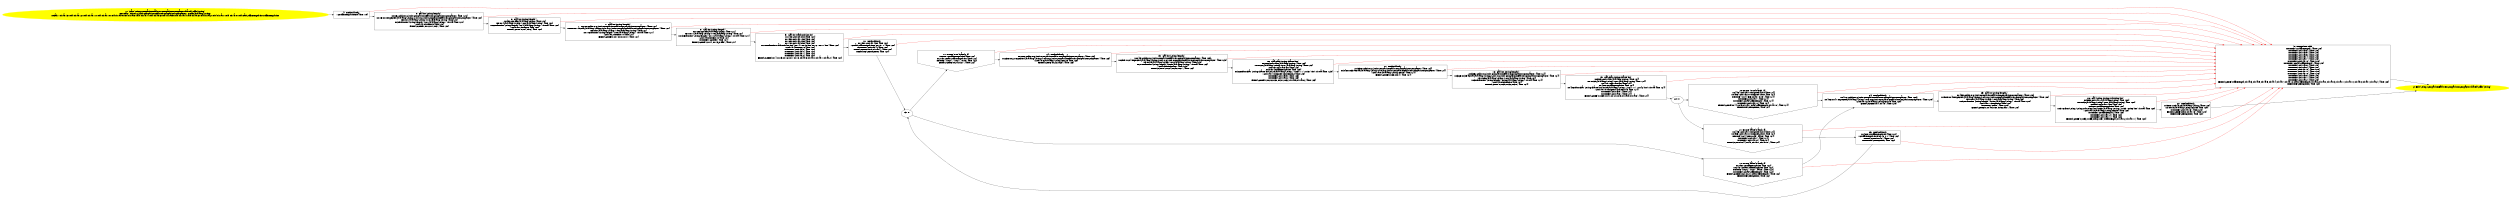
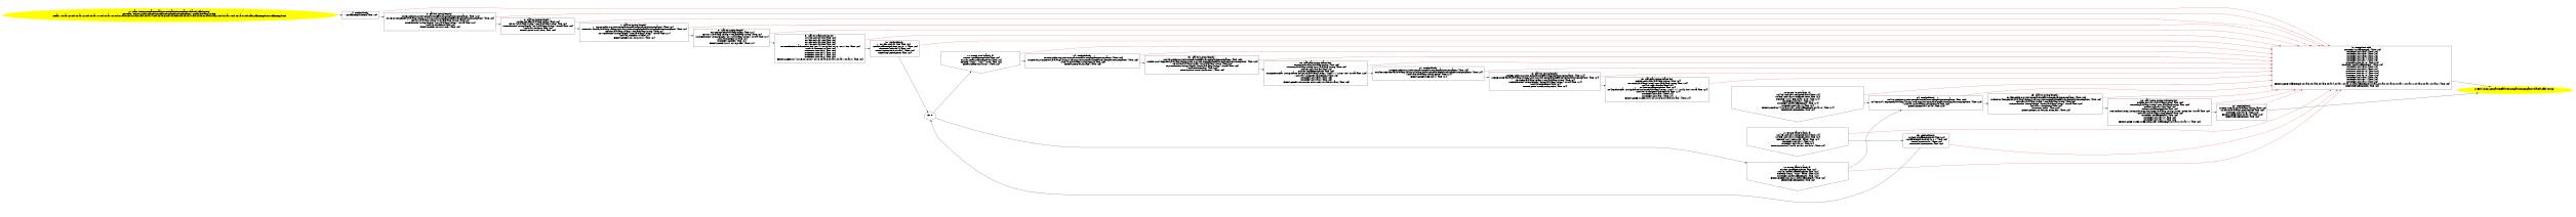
  digraph {
    rankdir=LR
    node [shape=box]
    n1 [color=yellow label="1: Start String ComparisonFailure$ComparisonCompactor.sharedSuffix(String)\nFormals:  this:org.junit.ComparisonFailure$ComparisonCompactor* prefix:java.lang.String*\nLocals:  $irvar13:void $irvar12:void $irvar11:void $irvar10:void $irvar9:void $irvar8:void $irvar7:void $irvar6:void $irvar5:void $irvar4:void $irvar3:void $irvar2:void $irvar1:void $irvar0:void maxSuffixLength:int suffixLength:int \n  " style=filled shape=""]
    n2 [label="4:  method_body \n   *&suffixLength:int=0 [line 119]\n "]
    n3 [label="3:  exceptions sink \n   NULLIFY(&suffixLength); [line 128]\n  NULLIFY(&$irvar3); [line 128]\n  NULLIFY(&$irvar9); [line 128]\n  NULLIFY(&$irvar5); [line 128]\n  NULLIFY(&$irvar4); [line 128]\n  NULLIFY(&$irvar7); [line 128]\n  NULLIFY(&$irvar12); [line 128]\n  NULLIFY(&maxSuffixLength); [line 128]\n  NULLIFY(&$irvar6); [line 128]\n  NULLIFY(&$irvar0); [line 128]\n  NULLIFY(&$irvar13); [line 128]\n  NULLIFY(&$irvar11); [line 128]\n  NULLIFY(&$irvar10); [line 128]\n  NULLIFY(&$irvar8); [line 128]\n  NULLIFY(&$irvar1); [line 128]\n  NULLIFY(&$irvar2); [line 128]\n  EXIT_SCOPE(suffixLength,$irvar3,$irvar9,$irvar5,$irvar4,$irvar7,$irvar12,maxSuffixLength,$irvar6,$irvar0,$irvar13,$irvar11,$irvar10,$irvar8,$irvar1,$irvar2); [line 128]\n  APPLY_ABSTRACTION; [line 128]\n "]
    n4 [label="5:  Call int String.length() \n   n$0=*&this:org.junit.ComparisonFailure$ComparisonCompactor* [line 120]\n  n$1=*n$0.expected:java.lang.String*(root org.junit.ComparisonFailure$ComparisonCompactor) [line 120]\n  _=*n$1:java.lang.String*(root java.lang.String) [line 120]\n  n$3=_fun_int String.length()(n$1:java.lang.String*) virtual [line 120]\n  *&$irvar0:int=n$3 [line 120]\n  EXIT_SCOPE(_,n$0,n$1,n$3); [line 120]\n "]
    n5 [color=yellow label="2: Exit String ComparisonFailure$ComparisonCompactor.sharedSuffix(String) \n  " style=filled shape=""]
    n6 [label="6:  Call int String.length() \n   n$4=*&prefix:java.lang.String* [line 120]\n  _=*n$4:java.lang.String*(root java.lang.String) [line 120]\n  n$6=_fun_int String.length()(n$4:java.lang.String*) virtual [line 120]\n  *&$irvar1:int=n$6 [line 120]\n  EXIT_SCOPE(_,n$4,n$6); [line 120]\n "]
    n7 [label="7:  Call int String.length() \n   n$7=*&this:org.junit.ComparisonFailure$ComparisonCompactor* [line 121]\n  n$8=*n$7.actual:java.lang.String*(root org.junit.ComparisonFailure$ComparisonCompactor) [line 121]\n  _=*n$8:java.lang.String*(root java.lang.String) [line 121]\n  n$10=_fun_int String.length()(n$8:java.lang.String*) virtual [line 121]\n  *&$irvar2:int=n$10 [line 121]\n  EXIT_SCOPE(_,n$7,n$8,n$10); [line 121]\n "]
    n8 [label="8:  Call int String.length() \n   n$11=*&prefix:java.lang.String* [line 121]\n  _=*n$11:java.lang.String*(root java.lang.String) [line 121]\n  n$13=_fun_int String.length()(n$11:java.lang.String*) virtual [line 121]\n  *&$irvar3:int=n$13 [line 121]\n  NULLIFY(&prefix); [line 121]\n  EXIT_SCOPE(_,n$11,n$13,prefix); [line 121]\n "]
    n9 [label="9:  Call int Math.min(int,int) \n   n$14=*&$irvar0:int [line 120]\n  n$15=*&$irvar1:int [line 120]\n  n$16=*&$irvar2:int [line 120]\n  n$17=*&$irvar3:int [line 120]\n  n$18=_fun_int Math.min(int,int)((n$14 - n$15):int,(n$16 - n$17):int) [line 120]\n  *&$irvar4:int=n$18 [line 120]\n  NULLIFY(&$irvar3); [line 120]\n  NULLIFY(&$irvar0); [line 120]\n  NULLIFY(&$irvar1); [line 120]\n  NULLIFY(&$irvar2); [line 120]\n  EXIT_SCOPE(n$14,n$15,n$16,n$17,n$18,$irvar3,$irvar0,$irvar1,$irvar2); [line 120]\n "]
    n10 [label="10:  method_body \n   n$19=*&$irvar4:int [line 120]\n  *&maxSuffixLength:int=(n$19 - 1) [line 120]\n  NULLIFY(&$irvar4); [line 120]\n  EXIT_SCOPE(n$19,$irvar4); [line 120]\n  APPLY_ABSTRACTION; [line 120]\n "]
    n11 [label="13: + \n  " shape=""]
    n12 [label="11: Prune (true branch, if) \n   n$20=*&suffixLength:int [line 122]\n  n$21=*&maxSuffixLength:int [line 122]\n  PRUNE(!(n$20 > n$21), true); [line 122]\n  EXIT_SCOPE(n$20,n$21); [line 122]\n " shape=invhouse]
    n13 [label="12: Prune (false branch, if) \n   n$20=*&suffixLength:int [line 122]\n  n$21=*&maxSuffixLength:int [line 122]\n  PRUNE((n$20 > n$21), false); [line 122]\n  NULLIFY(&maxSuffixLength); [line 122]\n  EXIT_SCOPE(n$20,n$21,maxSuffixLength); [line 122]\n  APPLY_ABSTRACTION; [line 122]\n " shape=invhouse]
    n14 [label="14:  method_body \n   n$22=*&this:org.junit.ComparisonFailure$ComparisonCompactor* [line 123]\n  n$23=*n$22.expected:java.lang.String*(root org.junit.ComparisonFailure$ComparisonCompactor) [line 123]\n  *&$irvar6:java.lang.String*=n$23 [line 123]\n  EXIT_SCOPE(n$22,n$23); [line 123]\n "]
    n15 [label="15:  Call int String.length() \n   n$24=*&this:org.junit.ComparisonFailure$ComparisonCompactor* [line 123]\n  n$25=*n$24.expected:java.lang.String*(root org.junit.ComparisonFailure$ComparisonCompactor) [line 123]\n  _=*n$25:java.lang.String*(root java.lang.String) [line 123]\n  n$27=_fun_int String.length()(n$25:java.lang.String*) virtual [line 123]\n  *&$irvar5:int=n$27 [line 123]\n  EXIT_SCOPE(_,n$24,n$25,n$27); [line 123]\n "]
    n16 [label="24:  method_body \n   n$47=*&this:org.junit.ComparisonFailure$ComparisonCompactor* [line 128]\n  n$48=*n$47.expected:java.lang.String*(root org.junit.ComparisonFailure$ComparisonCompactor) [line 128]\n  *&$irvar12:java.lang.String*=n$48 [line 128]\n  EXIT_SCOPE(n$47,n$48); [line 128]\n "]
    n17 [label="25:  Call int String.length() \n   n$49=*&this:org.junit.ComparisonFailure$ComparisonCompactor* [line 128]\n  n$50=*n$49.expected:java.lang.String*(root org.junit.ComparisonFailure$ComparisonCompactor) [line 128]\n  _=*n$50:java.lang.String*(root java.lang.String) [line 128]\n  n$52=_fun_int String.length()(n$50:java.lang.String*) virtual [line 128]\n  *&$irvar11:int=n$52 [line 128]\n  NULLIFY(&this); [line 128]\n  EXIT_SCOPE(_,n$49,n$50,n$52,this); [line 128]\n "]
    n18 [label="16:  Call char String.charAt(int) \n   n$28=*&$irvar6:java.lang.String* [line 123]\n  _=*n$28:java.lang.String*(root java.lang.String) [line 123]\n  n$30=*&$irvar5:int [line 123]\n  n$31=*&suffixLength:int [line 123]\n  n$32=_fun_char String.charAt(int)(n$28:java.lang.String*,((n$30 - 1) - n$31):int) virtual [line 123]\n  *&$irvar7:unsigned short=n$32 [line 123]\n  NULLIFY(&$irvar5); [line 123]\n  NULLIFY(&$irvar6); [line 123]\n  EXIT_SCOPE(_,n$28,n$30,n$31,n$32,$irvar5,$irvar6); [line 123]\n "]
    n19 [label="17:  method_body \n   n$33=*&this:org.junit.ComparisonFailure$ComparisonCompactor* [line 124]\n  n$34=*n$33.actual:java.lang.String*(root org.junit.ComparisonFailure$ComparisonCompactor) [line 124]\n  *&$irvar9:java.lang.String*=n$34 [line 124]\n  EXIT_SCOPE(n$33,n$34); [line 124]\n "]
    n20 [label="18:  Call int String.length() \n   n$35=*&this:org.junit.ComparisonFailure$ComparisonCompactor* [line 124]\n  n$36=*n$35.actual:java.lang.String*(root org.junit.ComparisonFailure$ComparisonCompactor) [line 124]\n  _=*n$36:java.lang.String*(root java.lang.String) [line 124]\n  n$38=_fun_int String.length()(n$36:java.lang.String*) virtual [line 124]\n  *&$irvar8:int=n$38 [line 124]\n  EXIT_SCOPE(_,n$35,n$36,n$38); [line 124]\n "]
    n21 [label="19:  Call char String.charAt(int) \n   n$39=*&$irvar9:java.lang.String* [line 124]\n  _=*n$39:java.lang.String*(root java.lang.String) [line 124]\n  n$41=*&$irvar8:int [line 124]\n  n$42=*&suffixLength:int [line 124]\n  n$43=_fun_char String.charAt(int)(n$39:java.lang.String*,((n$41 - 1) - n$42):int) virtual [line 124]\n  *&$irvar10:unsigned short=n$43 [line 124]\n  NULLIFY(&$irvar9); [line 124]\n  NULLIFY(&$irvar8); [line 124]\n  EXIT_SCOPE(_,n$39,n$41,n$42,n$43,$irvar9,$irvar8); [line 124]\n "]
-   n22 [label="22: + \n  " shape=""]
    n23 [label="20: Prune (true branch, if) \n   n$44=*&$irvar7:unsigned short [line 124]\n  n$45=*&$irvar10:unsigned short [line 124]\n  PRUNE(!(n$44 == n$45), true); [line 124]\n  NULLIFY(&$irvar7); [line 124]\n  NULLIFY(&maxSuffixLength); [line 124]\n  NULLIFY(&$irvar10); [line 124]\n  EXIT_SCOPE(n$44,n$45,$irvar7,maxSuffixLength,$irvar10); [line 124]\n  APPLY_ABSTRACTION; [line 124]\n " shape=invhouse]
    n24 [label="21: Prune (false branch, if) \n   n$44=*&$irvar7:unsigned short [line 124]\n  n$45=*&$irvar10:unsigned short [line 124]\n  PRUNE((n$44 == n$45), false); [line 124]\n  NULLIFY(&$irvar7); [line 124]\n  NULLIFY(&$irvar10); [line 124]\n  EXIT_SCOPE(n$44,n$45,$irvar7,$irvar10); [line 124]\n " shape=invhouse]
    n25 [label="23:  method_body \n   n$46=*&suffixLength:int [line 122]\n  *&suffixLength:int=(n$46 + 1) [line 122]\n  EXIT_SCOPE(n$46); [line 122]\n  APPLY_ABSTRACTION; [line 122]\n "]
    n26 [label="26:  Call String String.substring(int) \n   n$53=*&$irvar12:java.lang.String* [line 128]\n  _=*n$53:java.lang.String*(root java.lang.String) [line 128]\n  n$55=*&$irvar11:int [line 128]\n  n$56=*&suffixLength:int [line 128]\n  n$57=_fun_String String.substring(int)(n$53:java.lang.String*,(n$55 - n$56):int) virtual [line 128]\n  *&$irvar13:java.lang.String*=n$57 [line 128]\n  NULLIFY(&suffixLength); [line 128]\n  NULLIFY(&$irvar12); [line 128]\n  NULLIFY(&$irvar11); [line 128]\n  EXIT_SCOPE(_,n$53,n$55,n$56,n$57,suffixLength,$irvar12,$irvar11); [line 128]\n "]
    n27 [label="27:  method_body \n   n$58=*&$irvar13:java.lang.String* [line 128]\n  *&return:java.lang.String*=n$58 [line 128]\n  NULLIFY(&$irvar13); [line 128]\n  EXIT_SCOPE(n$58,$irvar13); [line 128]\n  APPLY_ABSTRACTION; [line 128]\n "]
    n1 -> n2
    n2 -> n3 [color=red]
    n2 -> n4
    n3 -> n5
    n4 -> n3 [color=red]
    n4 -> n6
    n6 -> n3 [color=red]
    n6 -> n7
    n7 -> n3 [color=red]
    n7 -> n8
    n8 -> n3 [color=red]
    n8 -> n9
    n9 -> n3 [color=red]
    n9 -> n10
    n10 -> n3 [color=red]
    n10 -> n11
    n11 -> n12
    n11 -> n13
    n12 -> n3 [color=red]
    n12 -> n14
    n13 -> n3 [color=red]
    n13 -> n16
    n14 -> n3 [color=red]
    n14 -> n15
    n15 -> n3 [color=red]
    n15 -> n18
    n16 -> n3 [color=red]
    n16 -> n17
    n17 -> n3 [color=red]
    n17 -> n26
    n18 -> n3 [color=red]
    n18 -> n19
    n19 -> n3 [color=red]
    n19 -> n20
    n20 -> n3 [color=red]
    n20 -> n21
    n21 -> n3 [color=red]
-   n21 -> n22
-   n22 -> n23
-   n22 -> n24
    n23 -> n3 [color=red]
    n23 -> n16
    n24 -> n3 [color=red]
    n24 -> n25
    n25 -> n3 [color=red]
    n25 -> n11
    n26 -> n3 [color=red]
    n26 -> n27
    n27 -> n3 [color=red]
    n27 -> n5
  }
